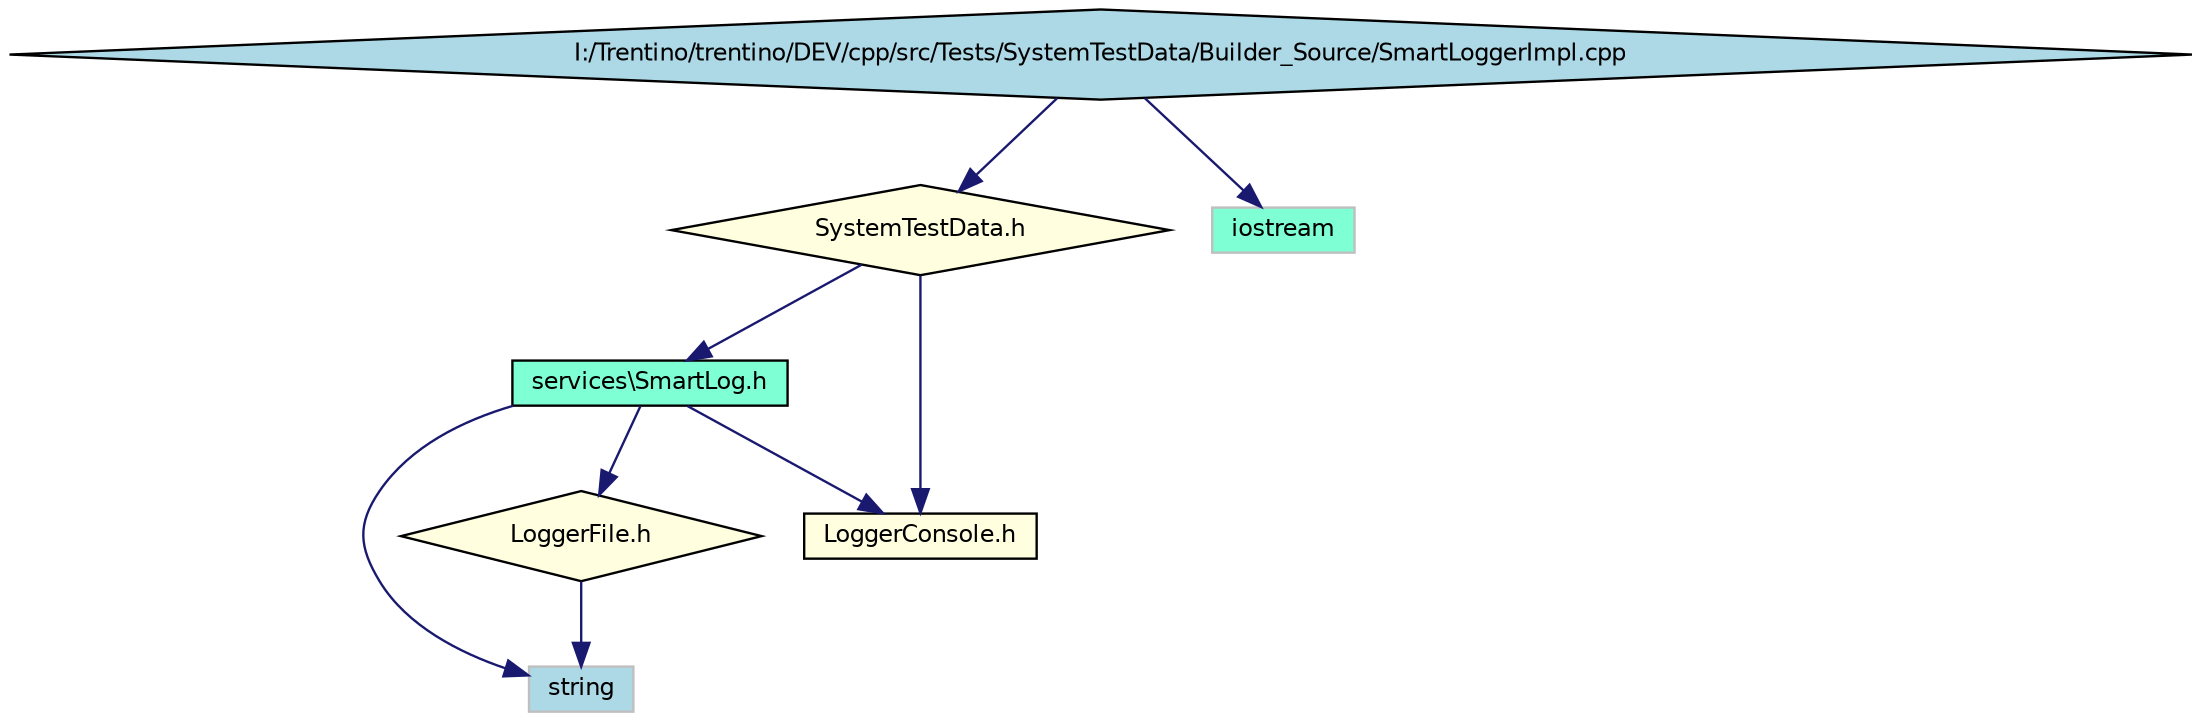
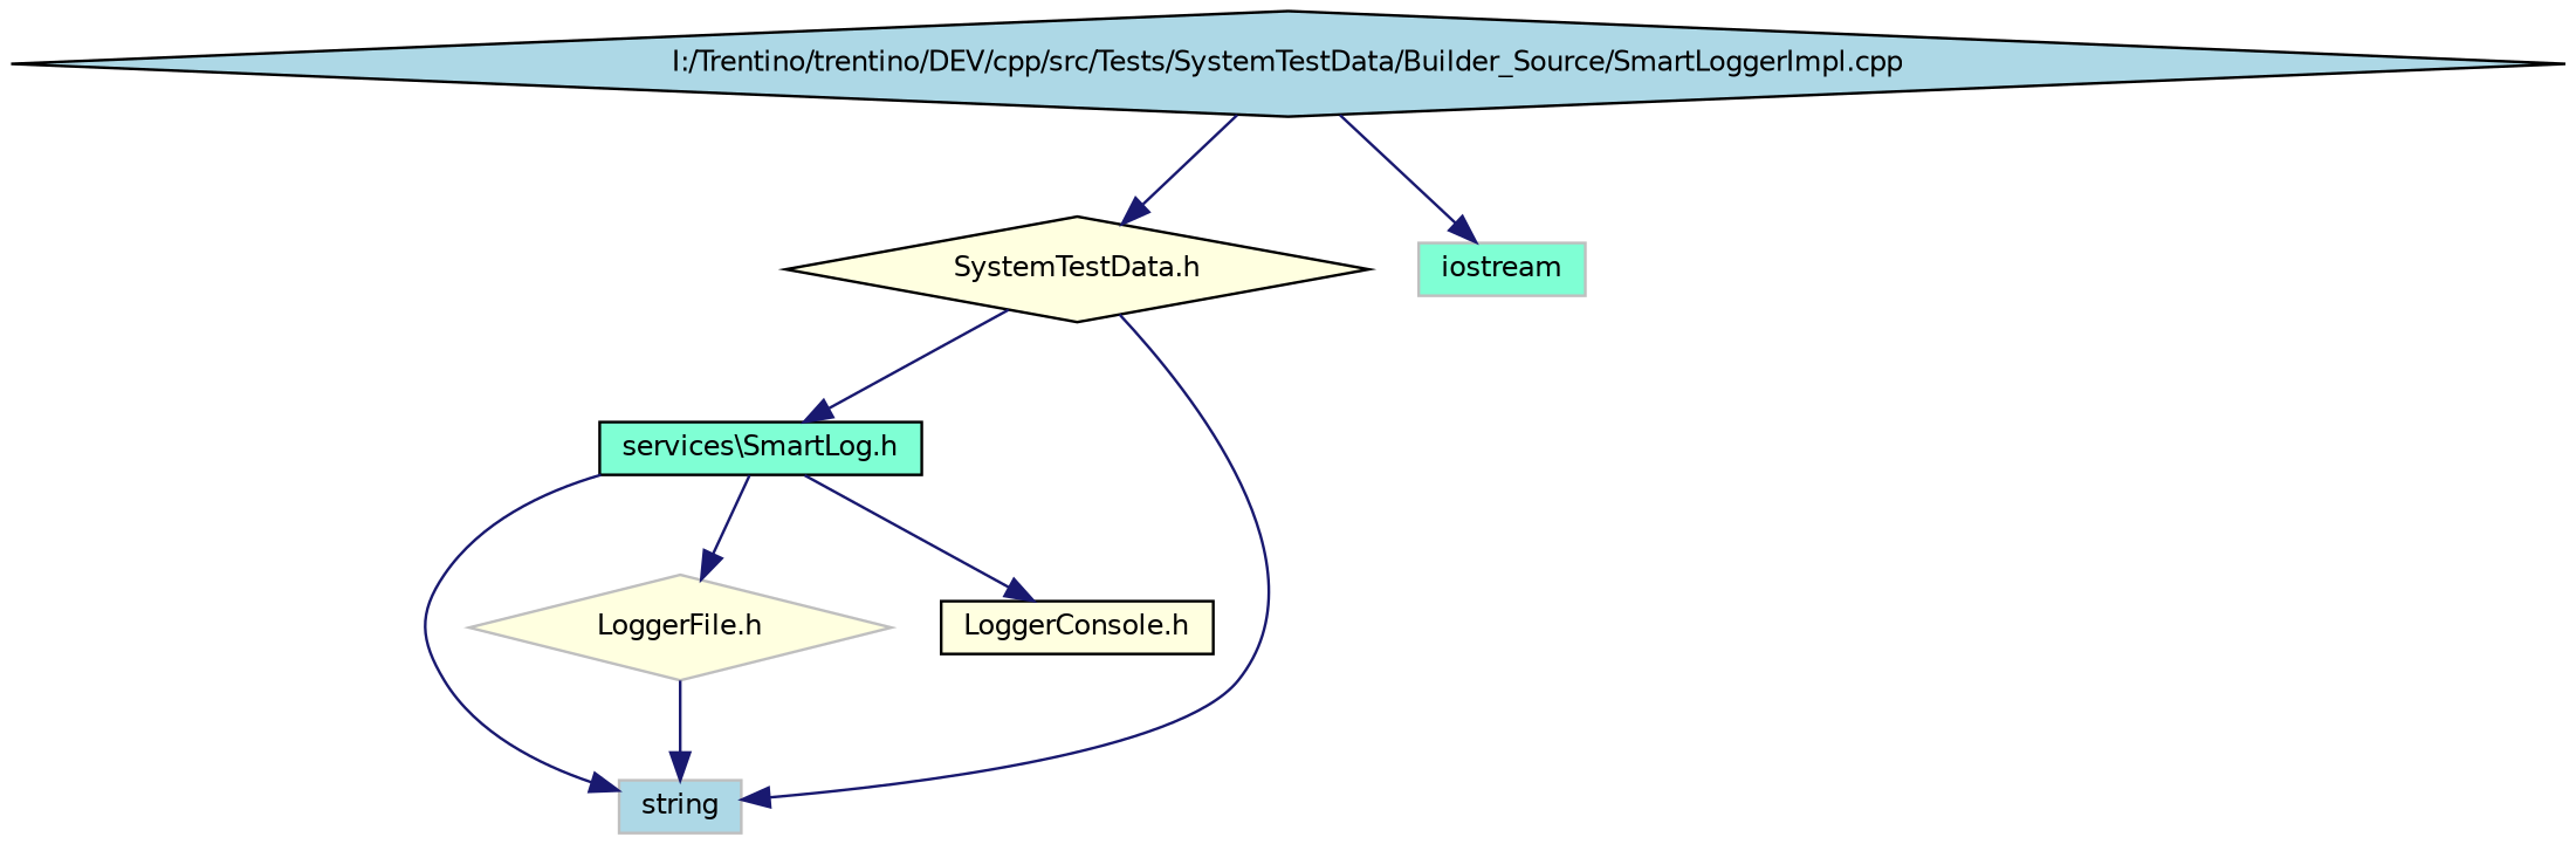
  digraph {
    node [color=black fillcolor=lightyellow fontname=Helvetica fontsize=10 shape=box style=filled]
    edge [color=midnightblue fontname=Helvetica fontsize=10 labelfontname=Helvetica labelfontsize=10 style=solid]
    n1 [fillcolor=lightblue fontcolor=black height=0.2 label="I:/Trentino/trentino/DEV/cpp/src/Tests/SystemTestData/Builder_Source/SmartLoggerImpl.cpp" shape=diamond width=0.4]
    n2 [height=0.2 label="SystemTestData.h" shape=diamond width=0.4]
    n3 [color=grey75 fillcolor=aquamarine height=0.2 label=iostream width=0.4]
    n4 [fillcolor=aquamarine height=0.2 label="services\\SmartLog.h" width=0.4]
    n5 [color=grey75 fillcolor=lightblue height=0.2 label=string width=0.4]
-   n6 [height=0.2 label="LoggerFile.h" shape=diamond width=0.4]
+   n6 [color=grey75 height=0.2 label="LoggerFile.h" shape=diamond width=0.4]
    n7 [height=0.2 label="LoggerConsole.h" width=0.4]
    n1 -> n2
    n1 -> n3
    n2 -> n4
-   n2 -> n7
+   n2 -> n5
    n4 -> n5
    n4 -> n6
    n4 -> n7
    n6 -> n5
  }
